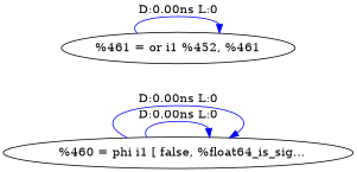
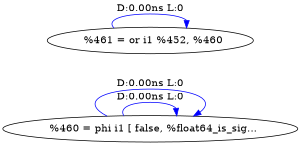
  digraph {
    rankdir=LR
    edge [color=blue]
    n1 [label="  %460 = phi i1 [ false, %float64_is_sig..."]
-   n2 [label="%461 = or i1 %452, %461"]
+   n2 [label="  %461 = or i1 %452, %460"]
    n1 -> n1 [label="D:0.00ns L:0"]
    n1 -> n1 [label="D:0.00ns L:0"]
    n2 -> n2 [label="D:0.00ns L:0"]
  }
